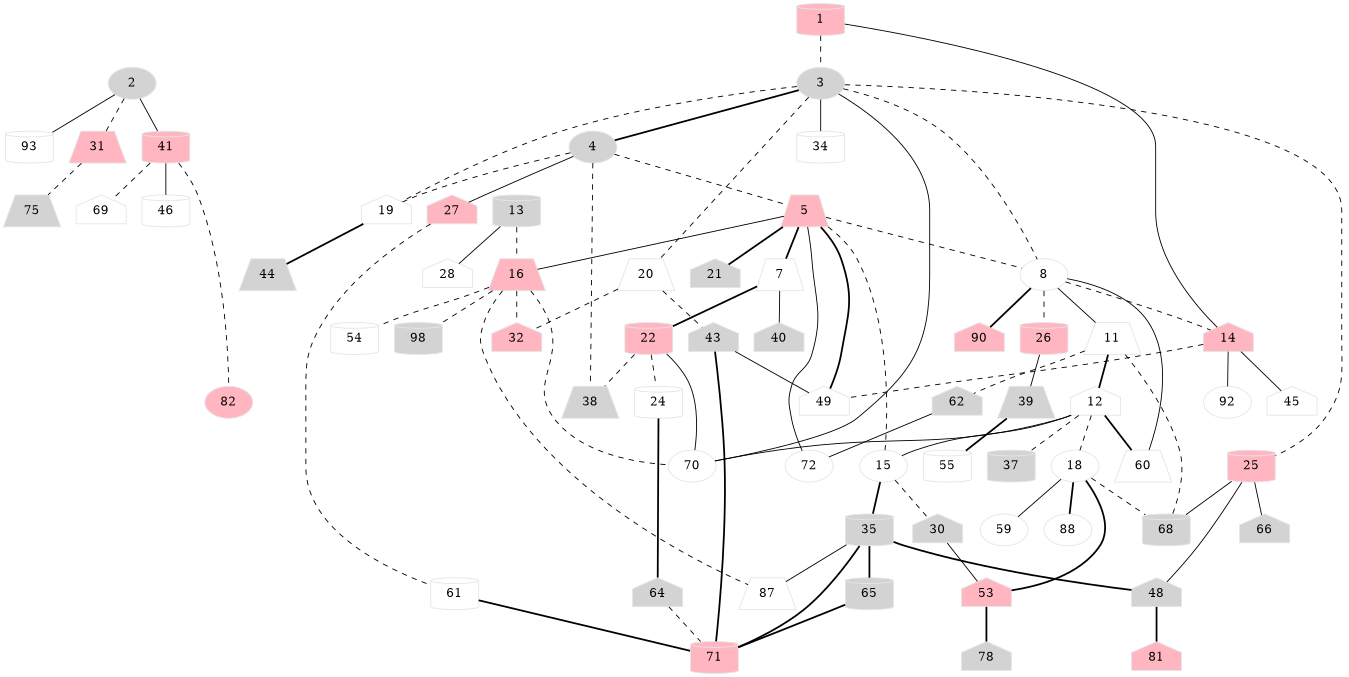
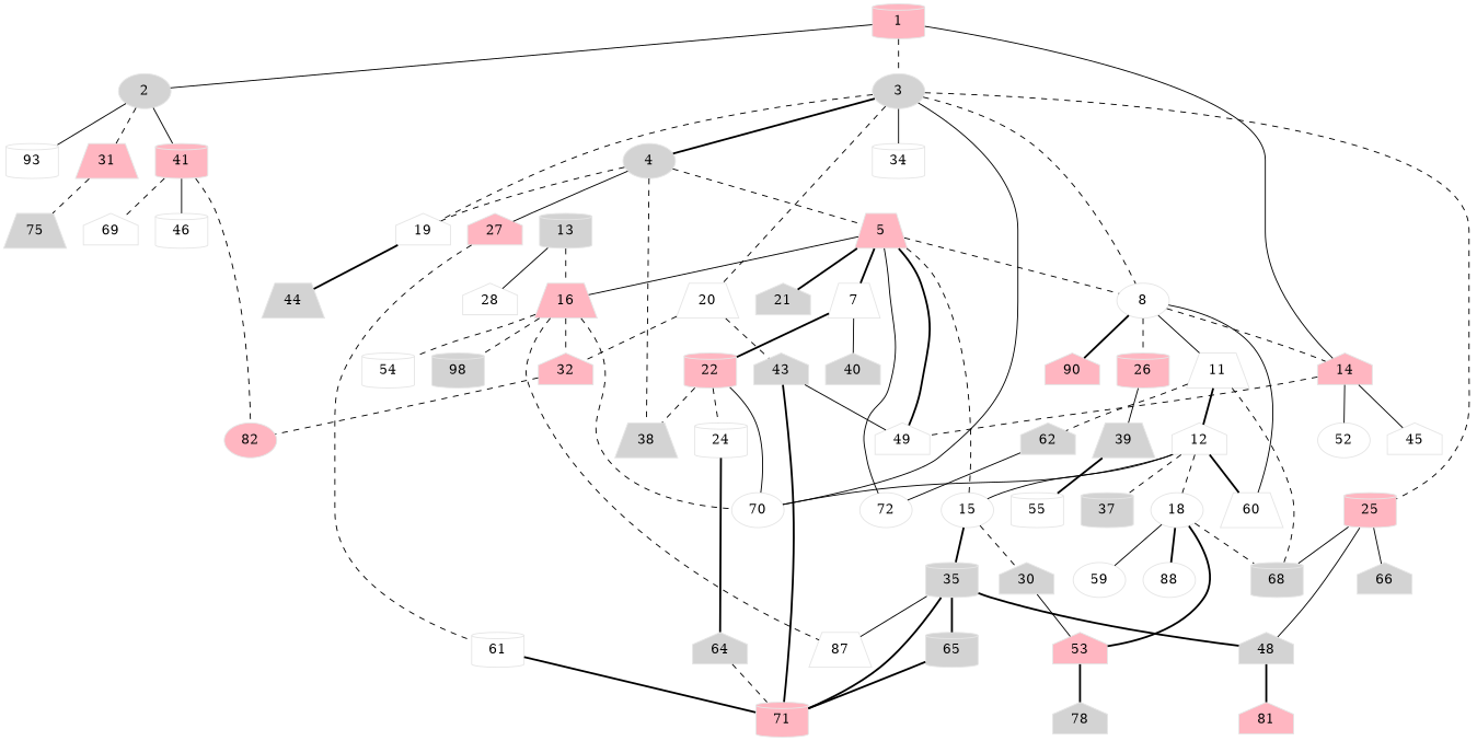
  graph {
    node [color=gray90 fillcolor=white shape=house style=filled]
    edge [style=dashed]
    1 [fillcolor=lightpink shape=cylinder super="+84"]
    2 [fillcolor=lightgrey shape=ellipse]
    3 [fillcolor=lightgrey shape=ellipse super="+6"]
    14 [fillcolor=lightpink super="+33"]
    31 [fillcolor=lightpink shape=trapezium super="+70"]
    41 [fillcolor=lightpink shape=cylinder super="+51"]
    93 [shape=cylinder]
    4 [fillcolor=lightgrey shape=ellipse super="+10"]
    8 [shape=ellipse super="+9"]
    19
    20 [shape=trapezium super="+67"]
    25 [fillcolor=lightpink shape=cylinder super="+83"]
    34 [shape=cylinder]
    n14 [label=70 shape=ellipse]
    49
    45
-   92 [shape=ellipse super="+100"]
+   92 [shape=ellipse super="+100" label=52]
    75 [fillcolor=lightgrey shape=trapezium]
    82 [fillcolor=lightpink shape=ellipse super="+89"]
    46 [shape=cylinder]
    69 [super="+99"]
    5 [fillcolor=lightpink shape=trapezium super="+96"]
    27 [fillcolor=lightpink]
    38 [fillcolor=lightgrey shape=trapezium super="+97"]
    11 [shape=trapezium]
    26 [fillcolor=lightpink shape=cylinder]
    60 [shape=trapezium super="+86"]
    90 [fillcolor=lightpink]
    44 [fillcolor=lightgrey shape=trapezium super="+56"]
    32 [fillcolor=lightpink super="+36"]
    43 [fillcolor=lightgrey]
    68 [fillcolor=lightgrey shape=cylinder super="+73"]
    48 [fillcolor=lightgrey super="+74"]
    66 [fillcolor=lightgrey]
    7 [shape=trapezium super="+17"]
    15 [shape=ellipse super="+57"]
    16 [fillcolor=lightpink shape=trapezium super="+23"]
    21 [fillcolor=lightgrey super="+29"]
    72 [shape=ellipse]
    61 [shape=cylinder super="+76"]
    22 [fillcolor=lightpink shape=cylinder super="+63"]
    40 [fillcolor=lightgrey]
    30 [fillcolor=lightgrey super="+58"]
    35 [fillcolor=lightgrey shape=cylinder super="+80"]
    54 [shape=cylinder super="+94"]
    87 [shape=trapezium]
    98 [fillcolor=lightgrey shape=cylinder]
    24 [shape=cylinder]
    12 [super="+47"]
    62 [fillcolor=lightgrey]
    13 [fillcolor=lightgrey shape=cylinder super="+85"]
    28
    39 [fillcolor=lightgrey shape=trapezium super="+50"]
    18 [shape=ellipse super="+42"]
    37 [fillcolor=lightgrey shape=cylinder]
    53 [fillcolor=lightpink]
    59 [shape=ellipse]
    88 [shape=ellipse]
    65 [fillcolor=lightgrey shape=cylinder]
    71 [fillcolor=lightpink shape=cylinder super="+77"]
    78 [fillcolor=lightgrey]
    64 [fillcolor=lightgrey super="+95"]
    81 [fillcolor=lightpink]
    55 [shape=cylinder]
+   1 -- 2 [style=solid]
    1 -- 3
    1 -- 14 [style=solid]
    2 -- 31
    2 -- 41 [style=solid]
    2 -- 93 [style=solid]
    3 -- 4 [style=bold]
    3 -- 8
    3 -- 19
    3 -- 20
    3 -- 25
    3 -- 34 [style=solid]
    3 -- n14 [style=solid]
    14 -- 49
    14 -- 45 [style=solid]
    14 -- 92 [style=solid]
    31 -- 75
    41 -- 82
    41 -- 46 [style=solid]
    41 -- 69
    4 -- 19
    4 -- 5
    4 -- 27 [style=solid]
    4 -- 38
    8 -- 14
    8 -- 11 [style=solid]
    8 -- 26
    8 -- 60 [style=solid]
    8 -- 90 [style=bold]
    19 -- 44 [style=bold]
    20 -- 32
    20 -- 43
    25 -- 68 [style=solid]
    25 -- 48 [style=solid]
    25 -- 66 [style=solid]
    5 -- 8
    5 -- 49 [style=bold]
    5 -- 7 [style=bold]
    5 -- 15
    5 -- 16 [style=solid]
    5 -- 21 [style=bold]
    5 -- 72 [style=solid]
    27 -- 61
    11 -- 68
    11 -- 12 [style=bold]
    11 -- 62
    26 -- 39 [style=solid]
+   32 -- 82
    43 -- 49 [style=solid]
    43 -- 71 [style=bold]
    48 -- 81 [style=bold]
    7 -- 22 [style=bold]
    7 -- 40 [style=solid]
    15 -- 30
    15 -- 35 [style=bold]
    16 -- n14
    16 -- 32
    16 -- 54
    16 -- 87
    16 -- 98
    61 -- 71 [style=bold]
    22 -- n14 [style=solid]
    22 -- 38
    22 -- 24
    30 -- 53 [style=solid]
    35 -- 48 [style=bold]
    35 -- 87 [style=solid]
    35 -- 65 [style=bold]
    35 -- 71 [style=bold]
    24 -- 64 [style=bold]
    12 -- n14 [style=solid]
    12 -- 60 [style=bold]
    12 -- 15 [style=solid]
    12 -- 18
    12 -- 37
    62 -- 72 [style=solid]
    13 -- 16
    13 -- 28 [style=solid]
    39 -- 55 [style=bold]
    18 -- 68
    18 -- 53 [style=bold]
    18 -- 59 [style=solid]
    18 -- 88 [style=bold]
    53 -- 78 [style=bold]
    65 -- 71 [style=bold]
    64 -- 71
  }
